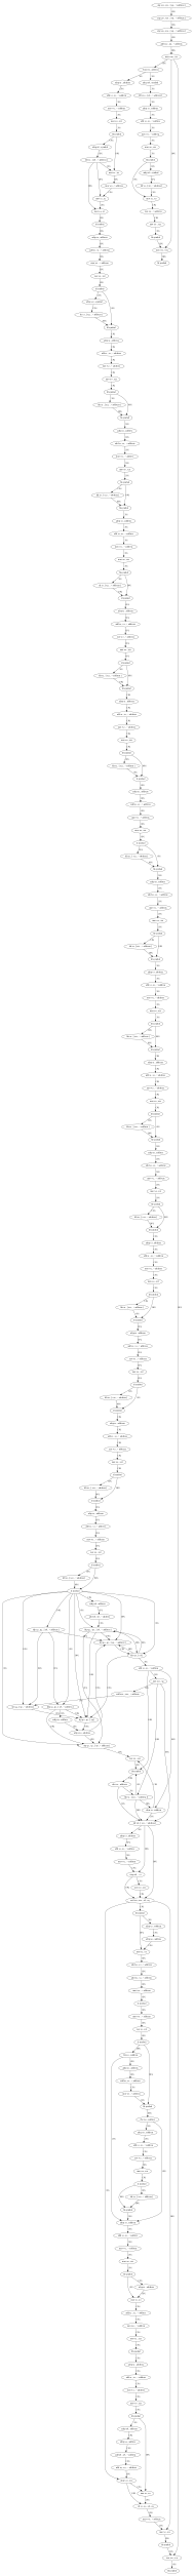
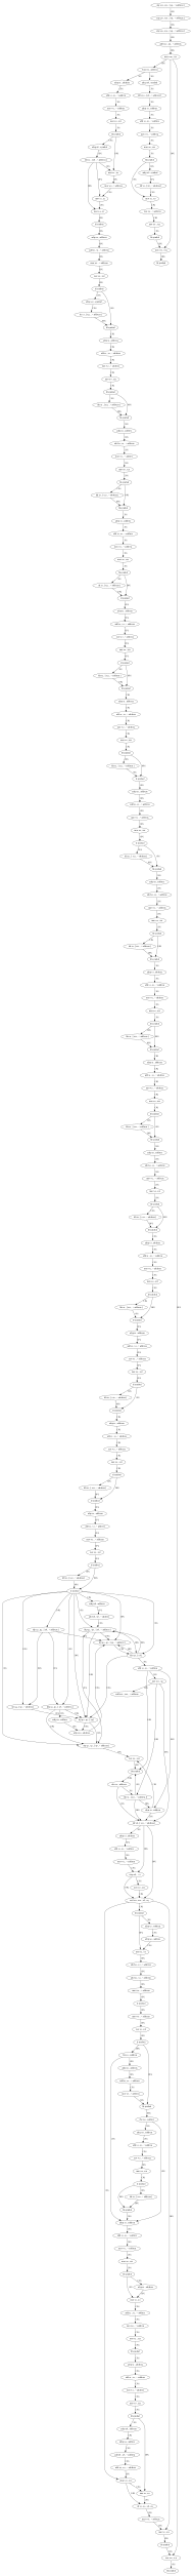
  digraph {
    fontname="Playfair Display"
    node [fontname="Playfair Display"]
    edge [fontname="Playfair Display"]
    n1 [label="stp x22 , x21 , [ sp , # address ]"]
    n2 [label="stp x20 , x19 , [ sp , # address ]"]
    n3 [label="stp x29 , x30 , [ sp , # address ]"]
    n4 [label="add x29 , sp , # address"]
    n5 [label="mov w19 , w0"]
    n6 [label="cbnz w0 , address"]
    n7 [label="mov w0 , w19"]
    n8 [label="mov w0 , w19"]
    n9 [label="adrp x8 , symbol"]
    n10 [label="adrp x1 , address"]
    n11 [label="bl symbol"]
    n12 [label="bl symbol"]
    n13 [label="ldr x20 , [ x8 , # address ]"]
    n14 [label="add x1 , x1 , # address"]
    n15 [label="adrp x1 , address"]
    n16 [label="mov w2 , # address"]
    n17 [label="add x1 , x1 , # address"]
    n18 [label="mov w2 , # address"]
    n19 [label="mov x0 , xzr"]
    n20 [label="bl symbol"]
    n21 [label="adrp x8 , symbol"]
    n22 [label="mov x2 , x0"]
    n23 [label="ldr x3 , [ x8 , # address ]"]
    n24 [label="mov w1 , # address"]
    n25 [label="mov x0 , x20"]
    n26 [label="bl symbol"]
    n27 [label="mov x0 , xzr"]
    n28 [label="bl symbol"]
    n29 [label="adrp x8 , symbol"]
    n30 [label="mov x1 , x0"]
    n31 [label="ldr x2 , [ x8 , # address ]"]
    n32 [label="mov w0 , # address"]
    n33 [label="mov x3 , x3"]
    n34 [label="mov x4 , x2"]
    n35 [label="bl symbol"]
    n36 [label="adrp x1 , address"]
    n37 [label="add x1 , x1 , # address"]
    n38 [label="mov w2 , # address"]
    n39 [label="mov x0 , xzr"]
    n40 [label="bl symbol"]
    n41 [label="adrp x22 , symbol"]
    n42 [label="bl symbol"]
    n43 [label="ldr x1 , [ x22 , # address ]"]
    n44 [label="adrp x1 , address"]
    n45 [label="add x1 , x1 , # address"]
    n46 [label="mov w2 , # address"]
    n47 [label="mov x0 , xzr"]
    n48 [label="bl symbol"]
    n49 [label="ldr x1 , [ x22 , # address ]"]
    n50 [label="bl symbol"]
    n51 [label="adrp x1 , address"]
    n52 [label="add x1 , x1 , # address"]
    n53 [label="mov w2 , # address"]
    n54 [label="mov x0 , xzr"]
    n55 [label="bl symbol"]
    n56 [label="ldr x1 , [ x22 , # address ]"]
    n57 [label="bl symbol"]
    n58 [label="adrp x1 , address"]
    n59 [label="add x1 , x1 , # address"]
    n60 [label="mov w2 , # address"]
    n61 [label="mov x0 , xzr"]
    n62 [label="bl symbol"]
    n63 [label="ldr x1 , [ x22 , # address ]"]
    n64 [label="bl symbol"]
    n65 [label="adrp x1 , address"]
    n66 [label="add x1 , x1 , # address"]
    n67 [label="mov w2 , # address"]
    n68 [label="mov x0 , xzr"]
    n69 [label="bl symbol"]
    n70 [label="ldr x1 , [ x22 , # address ]"]
    n71 [label="bl symbol"]
    n72 [label="adrp x1 , address"]
    n73 [label="add x1 , x1 , # address"]
    n74 [label="mov w2 , # address"]
    n75 [label="mov x0 , xzr"]
    n76 [label="bl symbol"]
    n77 [label="ldr x1 , [ x22 , # address ]"]
    n78 [label="bl symbol"]
    n79 [label="adrp x1 , address"]
    n80 [label="add x1 , x1 , # address"]
    n81 [label="mov w2 , # address"]
    n82 [label="mov x0 , xzr"]
    n83 [label="bl symbol"]
    n84 [label="ldr x1 , [ x22 , # address ]"]
    n85 [label="bl symbol"]
    n86 [label="adrp x1 , address"]
    n87 [label="add x1 , x1 , # address"]
    n88 [label="mov w2 , # address"]
    n89 [label="mov x0 , xzr"]
    n90 [label="bl symbol"]
    n91 [label="ldr x1 , [ x22 , # address ]"]
    n92 [label="bl symbol"]
    n93 [label="adrp x1 , address"]
    n94 [label="add x1 , x1 , # address"]
    n95 [label="mov w2 , # address"]
    n96 [label="mov x0 , xzr"]
    n97 [label="bl symbol"]
    n98 [label="ldr x1 , [ x22 , # address ]"]
    n99 [label="bl symbol"]
    n100 [label="adrp x1 , address"]
    n101 [label="add x1 , x1 , # address"]
    n102 [label="mov w2 , # address"]
    n103 [label="mov x0 , xzr"]
    n104 [label="bl symbol"]
    n105 [label="ldr x1 , [ x22 , # address ]"]
    n106 [label="bl symbol"]
    n107 [label="adrp x1 , address"]
    n108 [label="add x1 , x1 , # address"]
    n109 [label="mov w2 , # address"]
    n110 [label="mov x0 , xzr"]
    n111 [label="bl symbol"]
    n112 [label="ldr x1 , [ x22 , # address ]"]
    n113 [label="bl symbol"]
    n114 [label="adrp x1 , address"]
    n115 [label="add x1 , x1 , # address"]
    n116 [label="mov w2 , # address"]
    n117 [label="mov x0 , xzr"]
    n118 [label="bl symbol"]
    n119 [label="ldr x1 , [ x22 , # address ]"]
    n120 [label="bl symbol"]
    n121 [label="adrp x1 , address"]
    n122 [label="add x1 , x1 , # address"]
    n123 [label="mov w2 , # address"]
    n124 [label="mov x0 , xzr"]
    n125 [label="bl symbol"]
    n126 [label="ldr x1 , [ x22 , # address ]"]
    n127 [label="bl symbol"]
    n128 [label="adrp x1 , address"]
    n129 [label="add x1 , x1 , # address"]
    n130 [label="mov w2 , # address"]
    n131 [label="mov x0 , xzr"]
    n132 [label="bl symbol"]
    n133 [label="ldr x1 , [ x22 , # address ]"]
    n134 [label="bl symbol"]
    n135 [label="adrp x1 , address"]
    n136 [label="add x1 , x1 , # address"]
    n137 [label="mov w2 , # address"]
    n138 [label="mov x0 , xzr"]
    n139 [label="bl symbol"]
    n140 [label="ldr x1 , [ x22 , # address ]"]
    n141 [label="bl symbol"]
    n142 [label="adrp x8 , address"]
    n143 [label="ldp q2 , q0 , [ x8 , # address ]"]
    n144 [label="ldp q3 , q4 , [ x8 , # address ]"]
    n145 [label="ldp q5 , q1 , [ x8 , # address ]"]
    n146 [label="stp q0 , q3 , [ sp , # address ]"]
    n147 [label="ldr q0 , [ x8 ]"]
    n148 [label="str q4 , [ sp , # address ]"]
    n149 [label="stp q0 , q5 , [ sp ]"]
    n150 [label="stp q1 , q2 , [ sp , # address ]"]
    n151 [label="add x8 , x8 , # address"]
    n152 [label="adrp x1 , address"]
    n153 [label="add x1 , x1 , # address"]
    n154 [label="adrp x20 , address"]
    n155 [label="mov x0 , x20"]
    n156 [label="mov x21 , sp"]
    n157 [label="cbnz x1 , address"]
    n158 [label="bl symbol"]
    n159 [label="add x20 , x20 , # address"]
    n160 [label="ldr x8 , [ x21 , # address ]"]
    n161 [label="ldr x1 , [ x21 , # address ]!"]
    n162 [label="cbz w0 , address"]
    n163 [label="adrp x1 , address"]
    n164 [label="cmp x8 , # 0"]
    n165 [label="csel x21 , x20 , x8 , eq"]
    n166 [label="add x1 , x1 , # address"]
    n167 [label="mov x0 , xzr"]
    n168 [label="bl symbol"]
    n169 [label="cmp x21 , x20"]
    n170 [label="mov x2 , x21"]
    n171 [label="mov w2 , # address"]
    n172 [label="adrp x2 , address"]
    n173 [label="mov x1 , x0"]
    n174 [label="mov x1 , x0"]
    n175 [label="ldr x3 , x9 , x8 , eq"]
    n176 [label="bl symbol"]
    n177 [label="adrp x0 , address"]
    n178 [label="add x2 , x2 , # address"]
    n179 [label="add x3 , x3 , # address"]
    n180 [label="mov w0 , # address"]
    n181 [label="bl symbol"]
    n182 [label="mov w0 , # address"]
    n183 [label="mov x1 , xzr"]
    n184 [label="bl symbol"]
    n185 [label="cbz x0 , address"]
    n186 [label="bl symbol"]
    n187 [label="adrp x1 , address"]
    n188 [label="adrp x1 , address"]
    n189 [label="cbz w0 , address"]
    n190 [label="add x1 , x1 , # address"]
    n191 [label="add x1 , x1 , # address"]
    n192 [label="mov w2 , # address"]
    n193 [label="mov w2 , # address"]
    n194 [label="mov x0 , xzr"]
    n195 [label="bl symbol"]
    n196 [label="adrp x2 , address"]
    n197 [label="mov x1 , x0"]
    n198 [label="add x2 , x2 , # address"]
    n199 [label="mov w0 , # address"]
    n200 [label="mov x3 , x20"]
    n201 [label="bl symbol"]
    n202 [label="adrp x1 , address"]
    n203 [label="add x1 , x1 , # address"]
    n204 [label="mov w2 , # address"]
    n205 [label="mov x0 , xzr"]
    n206 [label="bl symbol"]
    n207 [label="adrp x8 , address"]
    n208 [label="adrp x9 , address"]
    n209 [label="add x8 , x8 , # address"]
    n210 [label="add x9 , x9 , # address"]
    n211 [label="mov w0 , # address"]
    n212 [label="adrp x1 , address"]
    n213 [label="add x1 , x1 , # address"]
    n214 [label="mov w2 , # address"]
    n215 [label="mov x0 , xzr"]
    n216 [label="bl symbol"]
    n217 [label="ldr x1 , [ x22 , # address ]"]
    n218 [label="bl symbol"]
    n1 -> n2 [label=CFG]
    n2 -> n3 [label=CFG]
    n3 -> n4 [label=CFG]
    n4 -> n5 [label=DFG]
    n5 -> n6 [label=CFG]
    n5 -> n7 [label=DFG]
    n5 -> n8 [label=DFG]
    n6 -> n9 [label=CFG]
    n6 -> n10 [label=CFG]
    n7 -> n11 [label=DFG]
    n8 -> n12 [label=DFG]
    n9 -> n13 [label=CFG]
    n10 -> n14 [label=CFG]
    n13 -> n15 [label=CFG]
    n14 -> n16 [label=CFG]
    n15 -> n17 [label=CFG]
    n16 -> n27 [label=CFG]
    n17 -> n18 [label=CFG]
    n18 -> n19 [label=CFG]
    n19 -> n20 [label=CFG]
    n20 -> n21 [label=CFG]
    n20 -> n22 [label=DFG]
    n21 -> n23 [label=CFG]
    n22 -> n24 [label=CFG]
    n23 -> n22 [label=CFG]
    n24 -> n25 [label=CFG]
    n25 -> n26 [label=CFG]
    n26 -> n7 [label=CFG]
    n27 -> n28 [label=CFG]
    n28 -> n29 [label=CFG]
    n28 -> n30 [label=DFG]
    n29 -> n31 [label=CFG]
    n30 -> n32 [label=CFG]
    n31 -> n30 [label=CFG]
    n31 -> n33 [label=DFG]
    n31 -> n34 [label=DFG]
    n32 -> n33 [label=CFG]
    n33 -> n34 [label=CFG]
    n34 -> n35 [label=CFG]
    n35 -> n36 [label=CFG]
    n36 -> n37 [label=CFG]
    n37 -> n38 [label=CFG]
    n38 -> n39 [label=CFG]
    n39 -> n40 [label=CFG]
    n40 -> n41 [label=CFG]
    n40 -> n42 [label=DFG]
    n41 -> n43 [label=CFG]
    n42 -> n44 [label=CFG]
    n43 -> n42 [label=DFG]
    n44 -> n45 [label=CFG]
    n45 -> n46 [label=CFG]
    n46 -> n47 [label=CFG]
    n47 -> n48 [label=CFG]
    n48 -> n49 [label=CFG]
    n48 -> n50 [label=DFG]
    n49 -> n50 [label=DFG]
    n50 -> n51 [label=CFG]
    n51 -> n52 [label=CFG]
    n52 -> n53 [label=CFG]
    n53 -> n54 [label=CFG]
    n54 -> n55 [label=CFG]
    n55 -> n56 [label=CFG]
    n55 -> n57 [label=DFG]
    n56 -> n57 [label=DFG]
    n57 -> n58 [label=CFG]
    n58 -> n59 [label=CFG]
    n59 -> n60 [label=CFG]
    n60 -> n61 [label=CFG]
    n61 -> n62 [label=CFG]
    n62 -> n63 [label=CFG]
    n62 -> n64 [label=DFG]
    n63 -> n64 [label=DFG]
    n64 -> n65 [label=CFG]
    n65 -> n66 [label=CFG]
    n66 -> n67 [label=CFG]
    n67 -> n68 [label=CFG]
    n68 -> n69 [label=CFG]
    n69 -> n70 [label=CFG]
    n69 -> n71 [label=DFG]
    n70 -> n71 [label=DFG]
    n71 -> n72 [label=CFG]
    n72 -> n73 [label=CFG]
    n73 -> n74 [label=CFG]
    n74 -> n75 [label=CFG]
    n75 -> n76 [label=CFG]
    n76 -> n77 [label=CFG]
    n76 -> n78 [label=DFG]
    n77 -> n78 [label=DFG]
    n78 -> n79 [label=CFG]
    n79 -> n80 [label=CFG]
    n80 -> n81 [label=CFG]
    n81 -> n82 [label=CFG]
    n82 -> n83 [label=CFG]
    n83 -> n84 [label=CFG]
    n83 -> n85 [label=DFG]
    n84 -> n85 [label=DFG]
    n85 -> n86 [label=CFG]
    n86 -> n87 [label=CFG]
    n87 -> n88 [label=CFG]
    n88 -> n89 [label=CFG]
    n89 -> n90 [label=CFG]
    n90 -> n91 [label=CFG]
    n90 -> n92 [label=DFG]
    n91 -> n92 [label=DFG]
    n92 -> n93 [label=CFG]
    n93 -> n94 [label=CFG]
    n94 -> n95 [label=CFG]
    n95 -> n96 [label=CFG]
    n96 -> n97 [label=CFG]
    n97 -> n98 [label=CFG]
    n97 -> n99 [label=DFG]
    n98 -> n99 [label=DFG]
    n99 -> n100 [label=CFG]
    n100 -> n101 [label=CFG]
    n101 -> n102 [label=CFG]
    n102 -> n103 [label=CFG]
    n103 -> n104 [label=CFG]
    n104 -> n105 [label=CFG]
    n104 -> n106 [label=DFG]
    n105 -> n106 [label=DFG]
    n106 -> n107 [label=CFG]
    n107 -> n108 [label=CFG]
    n108 -> n109 [label=CFG]
    n109 -> n110 [label=CFG]
    n110 -> n111 [label=CFG]
    n111 -> n112 [label=CFG]
    n111 -> n113 [label=DFG]
    n112 -> n113 [label=DFG]
    n113 -> n114 [label=CFG]
    n114 -> n115 [label=CFG]
    n115 -> n116 [label=CFG]
    n116 -> n117 [label=CFG]
    n117 -> n118 [label=CFG]
    n118 -> n119 [label=CFG]
    n118 -> n120 [label=DFG]
    n119 -> n120 [label=DFG]
    n120 -> n121 [label=CFG]
    n121 -> n122 [label=CFG]
    n122 -> n123 [label=CFG]
    n123 -> n124 [label=CFG]
    n124 -> n125 [label=CFG]
    n125 -> n126 [label=CFG]
    n125 -> n127 [label=DFG]
    n126 -> n127 [label=DFG]
    n127 -> n128 [label=CFG]
    n128 -> n129 [label=CFG]
    n129 -> n130 [label=CFG]
    n130 -> n131 [label=CFG]
    n131 -> n132 [label=CFG]
    n132 -> n133 [label=CFG]
    n132 -> n134 [label=DFG]
    n133 -> n134 [label=DFG]
    n134 -> n135 [label=CFG]
    n135 -> n136 [label=CFG]
    n136 -> n137 [label=CFG]
    n137 -> n138 [label=CFG]
    n138 -> n139 [label=CFG]
    n139 -> n140 [label=CFG]
    n139 -> n141 [label=DFG]
    n140 -> n141 [label=DFG]
    n141 -> n142 [label=CFG]
    n141 -> n143 [label=DFG]
    n141 -> n144 [label=DFG]
    n141 -> n145 [label=DFG]
    n141 -> n146 [label=DFG]
    n141 -> n147 [label=DFG]
    n141 -> n148 [label=DFG]
    n141 -> n149 [label=DFG]
    n141 -> n150 [label=DFG]
    n142 -> n151 [label=CFG]
    n143 -> n146 [label=DFG]
    n143 -> n147 [label=DFG]
    n143 -> n149 [label=DFG]
    n143 -> n150 [label=CFG]
    n144 -> n145 [label=CFG]
    n144 -> n146 [label=DFG]
    n144 -> n148 [label=DFG]
    n145 -> n149 [label=DFG]
    n145 -> n150 [label=DFG]
    n145 -> n152 [label=CFG]
    n146 -> n147 [label=CFG]
    n147 -> n143 [label=DFG]
    n147 -> n146 [label=DFG]
    n147 -> n149 [label=DFG]
    n147 -> n153 [label=CFG]
    n148 -> n149 [label=CFG]
-   n154 -> n150 [label=CFG]
+   n149 -> n150 [label=CFG]
    n149 -> n154 [label=DFG]
    n150 -> n155 [label=CFG]
    n151 -> n143 [label=CFG]
    n152 -> n154 [label=CFG]
    n153 -> n156 [label=CFG]
    n153 -> n157 [label=DFG]
    n153 -> n158 [label=DFG]
    n154 -> n146 [label=DFG]
    n155 -> n158 [label=CFG]
    n156 -> n159 [label=CFG]
    n156 -> n160 [label=DFG]
    n156 -> n161 [label=DFG]
    n157 -> n155 [label=CFG]
    n157 -> n160 [label=CFG]
    n158 -> n162 [label=DFG]
-   n159 -> n148 [label=CFG]
    n160 -> n163 [label=CFG]
    n160 -> n164 [label=DFG]
    n160 -> n165 [label=DFG]
    n161 -> n157 [label=DFG]
    n161 -> n158 [label=DFG]
    n161 -> n160 [label=DFG]
    n162 -> n160 [label=CFG]
    n162 -> n161 [label=CFG]
    n163 -> n166 [label=CFG]
    n164 -> n165 [label=DFG]
    n164 -> n167 [label=CFG]
    n165 -> n168 [label=CFG]
    n165 -> n169 [label=DFG]
    n165 -> n170 [label=DFG]
    n166 -> n171 [label=CFG]
    n167 -> n165 [label=CFG]
    n168 -> n172 [label=CFG]
    n168 -> n173 [label=DFG]
    n169 -> n174 [label=CFG]
    n169 -> n175 [label=DFG]
    n170 -> n176 [label=CFG]
    n171 -> n164 [label=CFG]
    n172 -> n177 [label=CFG]
    n173 -> n178 [label=CFG]
    n174 -> n175 [label=CFG]
    n175 -> n211 [label=CFG]
    n176 -> n8 [label=CFG]
    n177 -> n173 [label=CFG]
    n178 -> n179 [label=CFG]
    n179 -> n180 [label=CFG]
    n180 -> n181 [label=CFG]
    n181 -> n182 [label=CFG]
    n182 -> n183 [label=CFG]
    n183 -> n184 [label=CFG]
    n184 -> n185 [label=DFG]
    n184 -> n186 [label=DFG]
    n185 -> n187 [label=CFG]
    n185 -> n188 [label=CFG]
    n186 -> n189 [label=DFG]
    n187 -> n190 [label=CFG]
    n188 -> n191 [label=CFG]
    n189 -> n187 [label=CFG]
    n189 -> n212 [label=CFG]
    n190 -> n192 [label=CFG]
    n191 -> n193 [label=CFG]
    n192 -> n194 [label=CFG]
    n193 -> n186 [label=CFG]
    n194 -> n195 [label=CFG]
    n195 -> n196 [label=CFG]
    n195 -> n197 [label=DFG]
    n196 -> n197 [label=CFG]
    n197 -> n198 [label=CFG]
    n198 -> n199 [label=CFG]
    n199 -> n200 [label=CFG]
    n200 -> n201 [label=CFG]
    n201 -> n202 [label=CFG]
    n202 -> n203 [label=CFG]
    n203 -> n204 [label=CFG]
    n204 -> n205 [label=CFG]
    n205 -> n206 [label=CFG]
    n206 -> n174 [label=DFG]
    n206 -> n207 [label=CFG]
    n207 -> n208 [label=CFG]
    n208 -> n209 [label=CFG]
    n209 -> n210 [label=CFG]
    n210 -> n169 [label=CFG]
    n211 -> n170 [label=CFG]
    n212 -> n213 [label=CFG]
    n213 -> n214 [label=CFG]
    n214 -> n215 [label=CFG]
    n215 -> n216 [label=CFG]
    n216 -> n217 [label=CFG]
    n216 -> n218 [label=DFG]
    n217 -> n218 [label=DFG]
    n218 -> n187 [label=CFG]
  }
